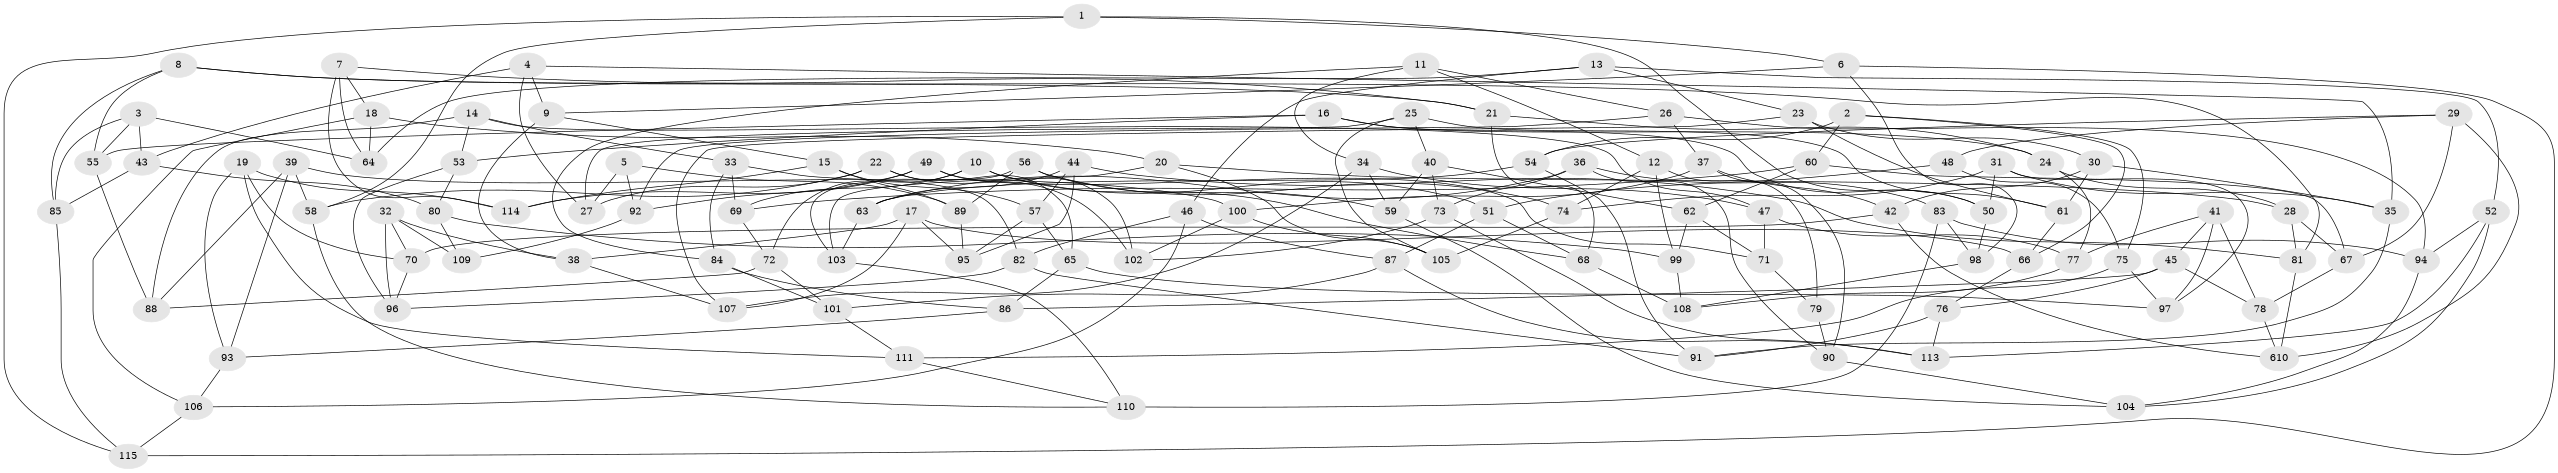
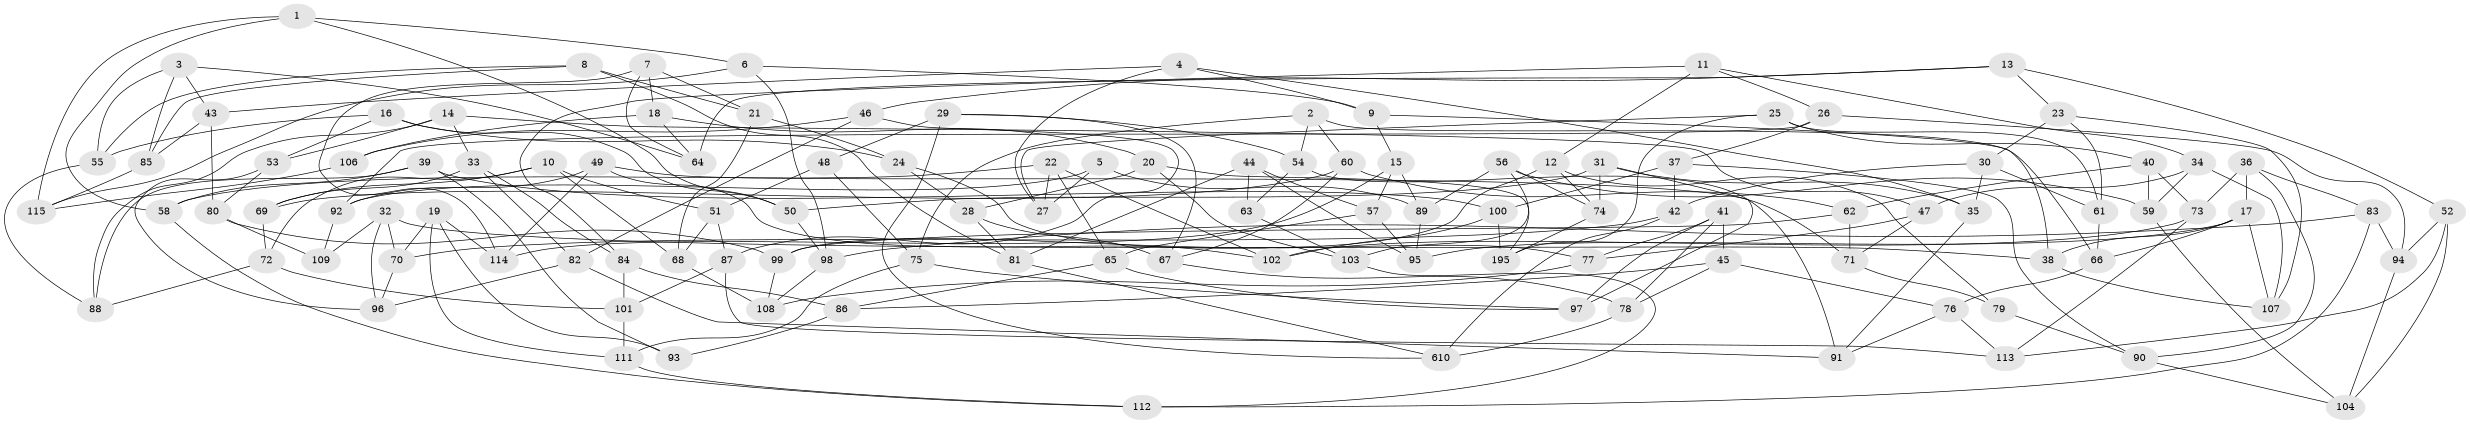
  graph {
    node [color=gray90 style=filled]
    1
    6
    50
    58
    115
    9
    98
-   112 [label=110]
+   112
    2
    54
    60
    66
    75
    91
    63
    69
    67
    62
    76
    111
    97
    3
    43
    55
    64
    85
    80
    88
    4
    27
    35
    15
    38
    5
    89
    92
    48
    51
    95
    109
    108
    7
    18
    21
    114
    20
    106
    68
    24
    8
    81
    n52 [label=610]
    57
    107
    10
    72
    87
    101
    11
    12
    26
    34
    84
    74
    79
    99
    37
    94
    47
    59
    86
-   105
+   105 [label=195]
    90
    13
    23
    46
    52
    30
    61
    82
    104
    113
    14
    33
    53
    77
    71
    96
    65
    16
    28
    17
    103
    19
    70
    93
    22
    102
    42
    25
    40
    73
    100
    78
    29
    31
    32
    36
    83
    39
    41
    45
    44
    49
    56
    1 -- 6
    1 -- 50
    1 -- 58
    1 -- 115
    6 -- 115
    6 -- 9
    6 -- 98
    50 -- 98
    58 -- 112
    9 -- 15
    9 -- 38
    98 -- 108
    2 -- 54
    2 -- 60
    2 -- 66
    2 -- 75
    54 -- 91
    54 -- 63
    60 -- 69
    60 -- 67
    60 -- 62
    66 -- 76
    75 -- 111
    75 -- 97
    63 -- 103
    69 -- 72
    67 -- 78
    62 -- 99
    62 -- 71
    76 -- 91
    76 -- 113
    111 -- 112
    3 -- 43
    3 -- 55
    3 -- 64
    3 -- 85
    43 -- 85
    43 -- 80
    55 -- 88
    85 -- 115
    80 -- 109
    80 -- 99
    4 -- 9
    4 -- 43
    4 -- 27
    4 -- 35
    35 -- 91
    15 -- 89
    15 -- 114
    15 -- 57
    38 -- 107
    5 -- 27
    5 -- 89
    5 -- 92
    89 -- 95
    92 -- 109
    48 -- 75
    48 -- 51
    51 -- 68
    51 -- 87
    7 -- 64
    7 -- 18
    7 -- 21
    7 -- 114
    18 -- 64
    18 -- 20
    18 -- 106
    21 -- 68
    21 -- 24
    20 -- 105
    20 -- 28
    20 -- 103
    106 -- 115
    68 -- 108
    24 -- 77
    24 -- 28
    8 -- 55
    8 -- 85
    8 -- 21
    8 -- 81
    81 -- n52
    57 -- 95
    57 -- 65
    10 -- 69
    10 -- 51
    10 -- 68
    10 -- 72
    72 -- 88
    72 -- 101
    87 -- 101
    87 -- 113
    101 -- 111
    11 -- 12
    11 -- 26
    11 -- 34
    11 -- 84
    12 -- 74
    12 -- 79
    12 -- 99
    26 -- 92
    26 -- 37
    26 -- 94
    34 -- 107
    34 -- 47
    34 -- 59
    84 -- 101
    84 -- 86
    74 -- 105
    79 -- 90
    99 -- 108
    37 -- 90
    37 -- 42
    37 -- 100
    94 -- 104
    47 -- 77
    47 -- 71
    59 -- 104
    86 -- 93
    90 -- 104
    13 -- 64
    13 -- 23
    13 -- 46
    13 -- 52
    23 -- 107
    23 -- 30
    23 -- 61
    46 -- 106
    46 -- 87
    46 -- 82
    52 -- 94
    52 -- 104
    52 -- 113
    30 -- 35
    30 -- 61
    30 -- 42
    61 -- 66
    82 -- 91
    82 -- 96
    14 -- 88
    14 -- 47
    14 -- 33
    14 -- 53
    33 -- 69
    33 -- 84
    33 -- 82
    53 -- 80
    53 -- 96
    77 -- 108
    71 -- 79
    65 -- 97
    65 -- 86
    16 -- 50
    16 -- 55
    16 -- 24
    16 -- 53
    28 -- 67
    28 -- 81
    17 -- 66
    17 -- 38
    17 -- 95
    17 -- 107
    103 -- 112
    19 -- 111
    19 -- 114
    19 -- 70
    19 -- 93
    70 -- 96
-   93 -- 106
    22 -- 58
    22 -- 27
    22 -- 65
    22 -- 102
    42 -- n52
    42 -- 70
    25 -- 27
    25 -- 105
    25 -- 61
    25 -- 40
    40 -- 62
    40 -- 59
    40 -- 73
    73 -- 113
    73 -- 102
    100 -- 105
    100 -- 102
    78 -- n52
    29 -- 54
    29 -- 67
    29 -- 48
    29 -- n52
    31 -- 50
    31 -- 97
    31 -- 35
    31 -- 74
    32 -- 38
    32 -- 109
    32 -- 96
    32 -- 70
-   36 -- 63
+   36 -- 17
    36 -- 90
    36 -- 73
    36 -- 83
    83 -- 98
    83 -- 112
    83 -- 94
    39 -- 58
    39 -- 88
    39 -- 93
    39 -- 100
    41 -- 97
    41 -- 77
    41 -- 78
    41 -- 45
    45 -- 76
    45 -- 86
    45 -- 78
    44 -- 63
    44 -- 95
    44 -- 81
    44 -- 57
    49 -- 92
    49 -- 114
    49 -- 71
    49 -- 102
    56 -- 89
    56 -- 74
    56 -- 59
    56 -- 103
  }
